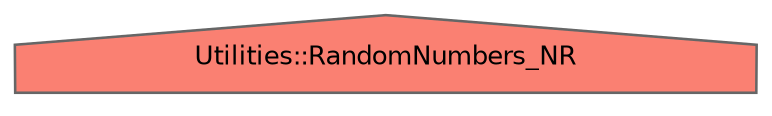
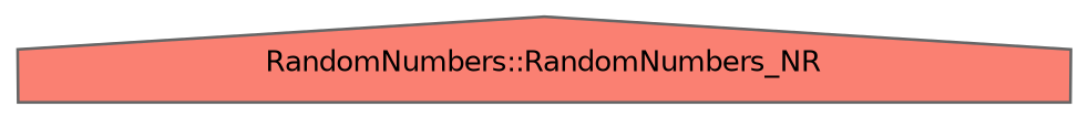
  digraph {
    rankdir=LR
-   n1 [color=grey40 fillcolor=salmon fontname=Helvetica fontsize=10 height=0.2 label="Utilities::RandomNumbers_NR" shape=house style=filled width=0.4]
+   n1 [color=grey40 fillcolor=salmon fontname=Helvetica fontsize=10 height=0.2 label="RandomNumbers::RandomNumbers_NR" shape=house style=filled width=0.4]
  }
